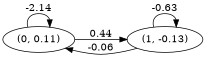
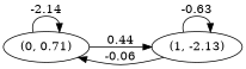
  digraph {
    rankdir=LR
-   n1 [label="(0, 0.11)"]
-   n2 [label="(1, -0.13)"]
+   n1 [label="(0, 0.71)"]
+   n2 [label="(1, -2.13)"]
    n1 -> n1 [label=-2.14]
    n1 -> n2 [label=0.44]
    n2 -> n1 [label=-0.06]
    n2 -> n2 [label=-0.63]
  }
